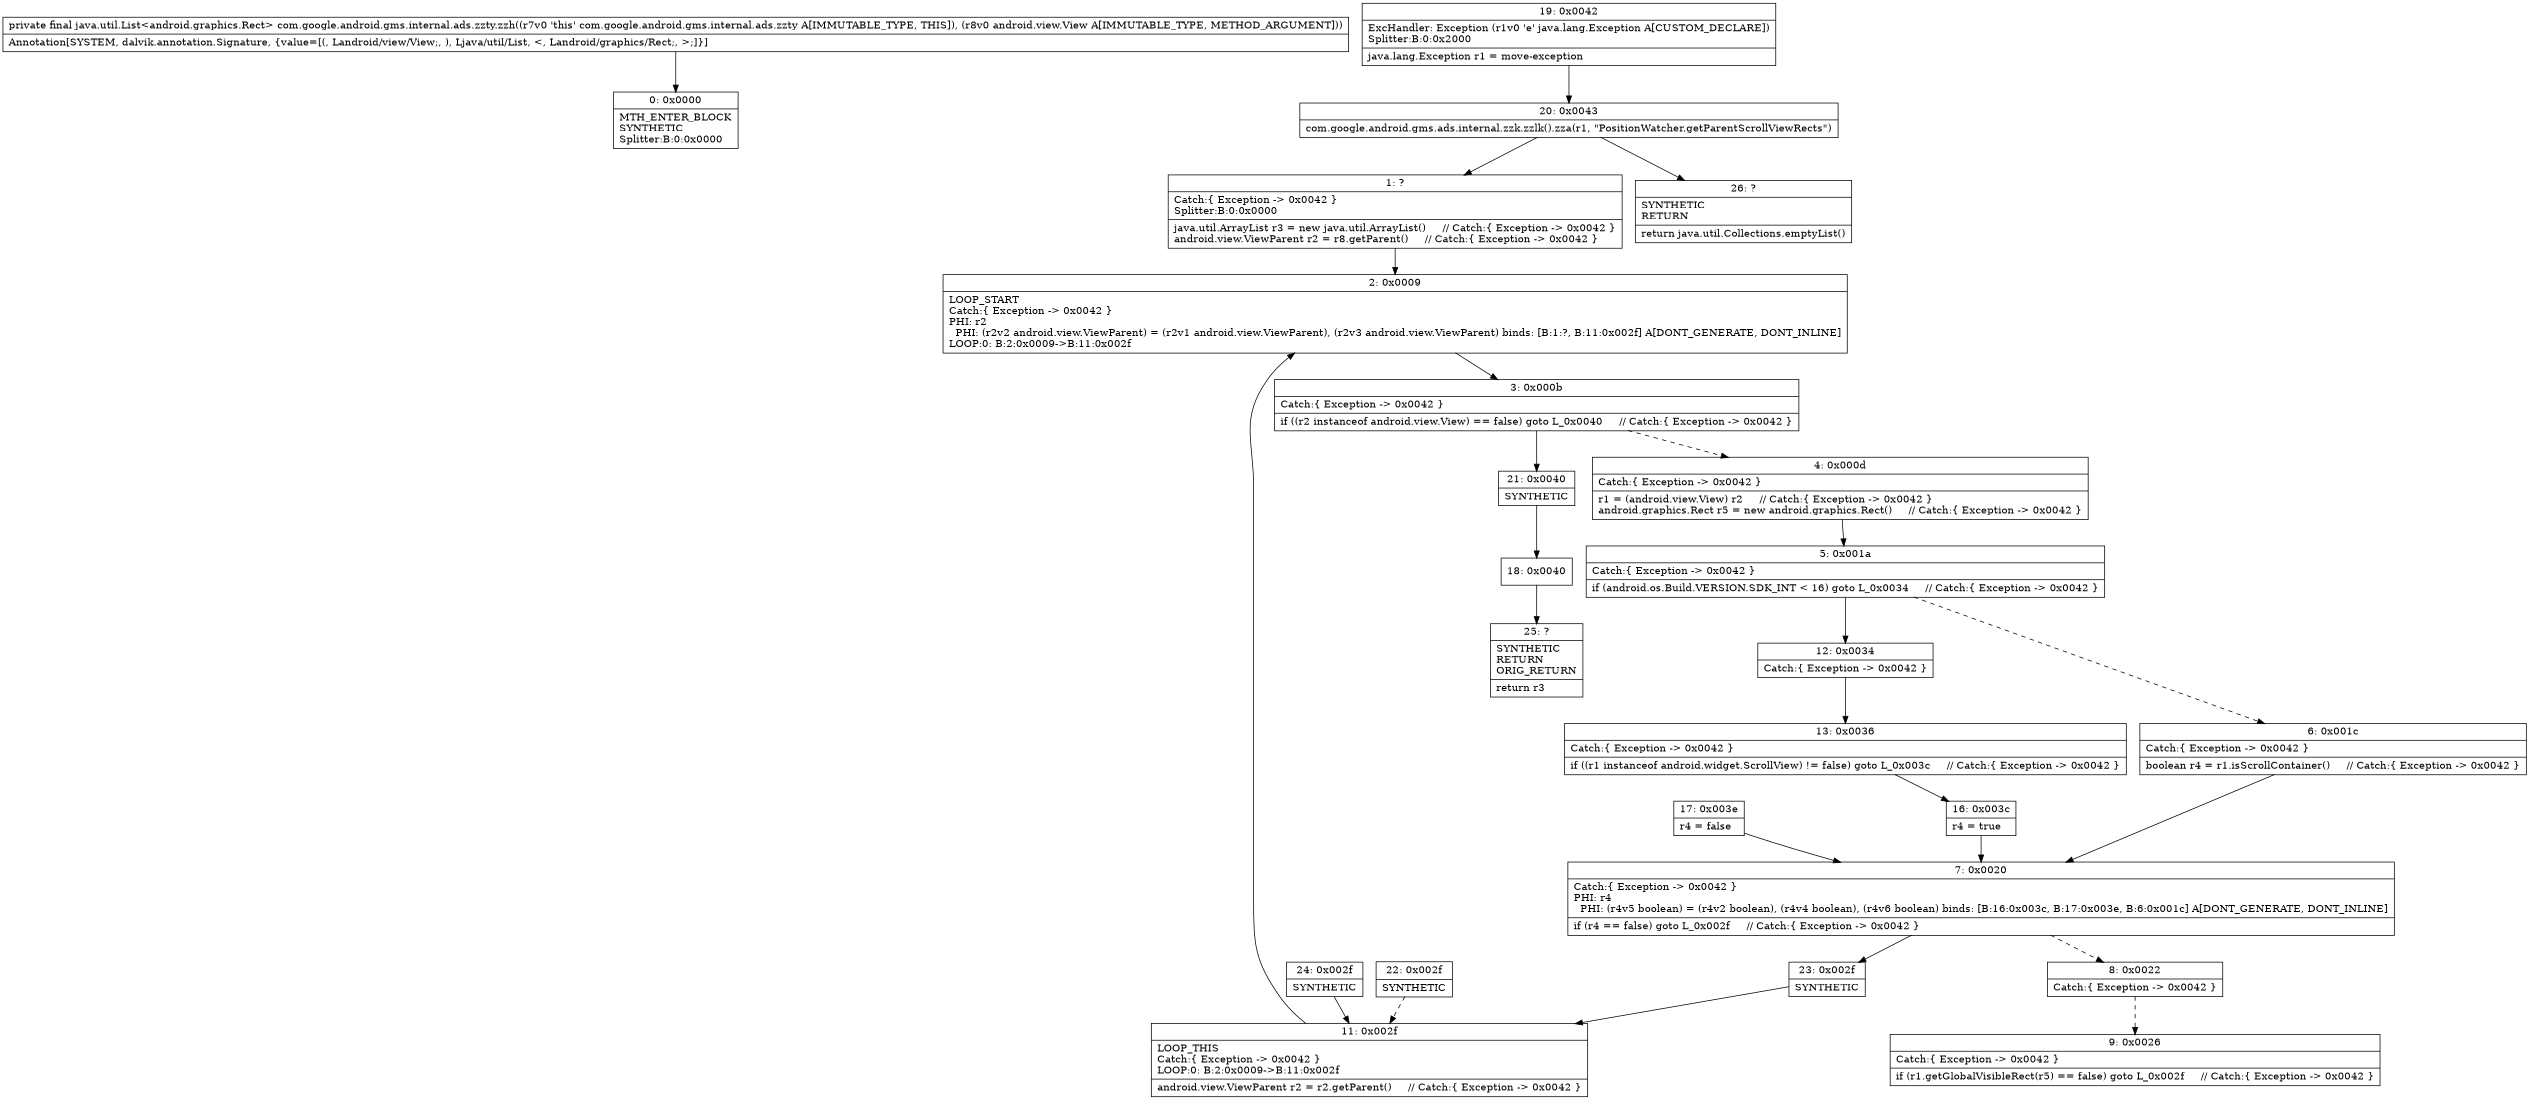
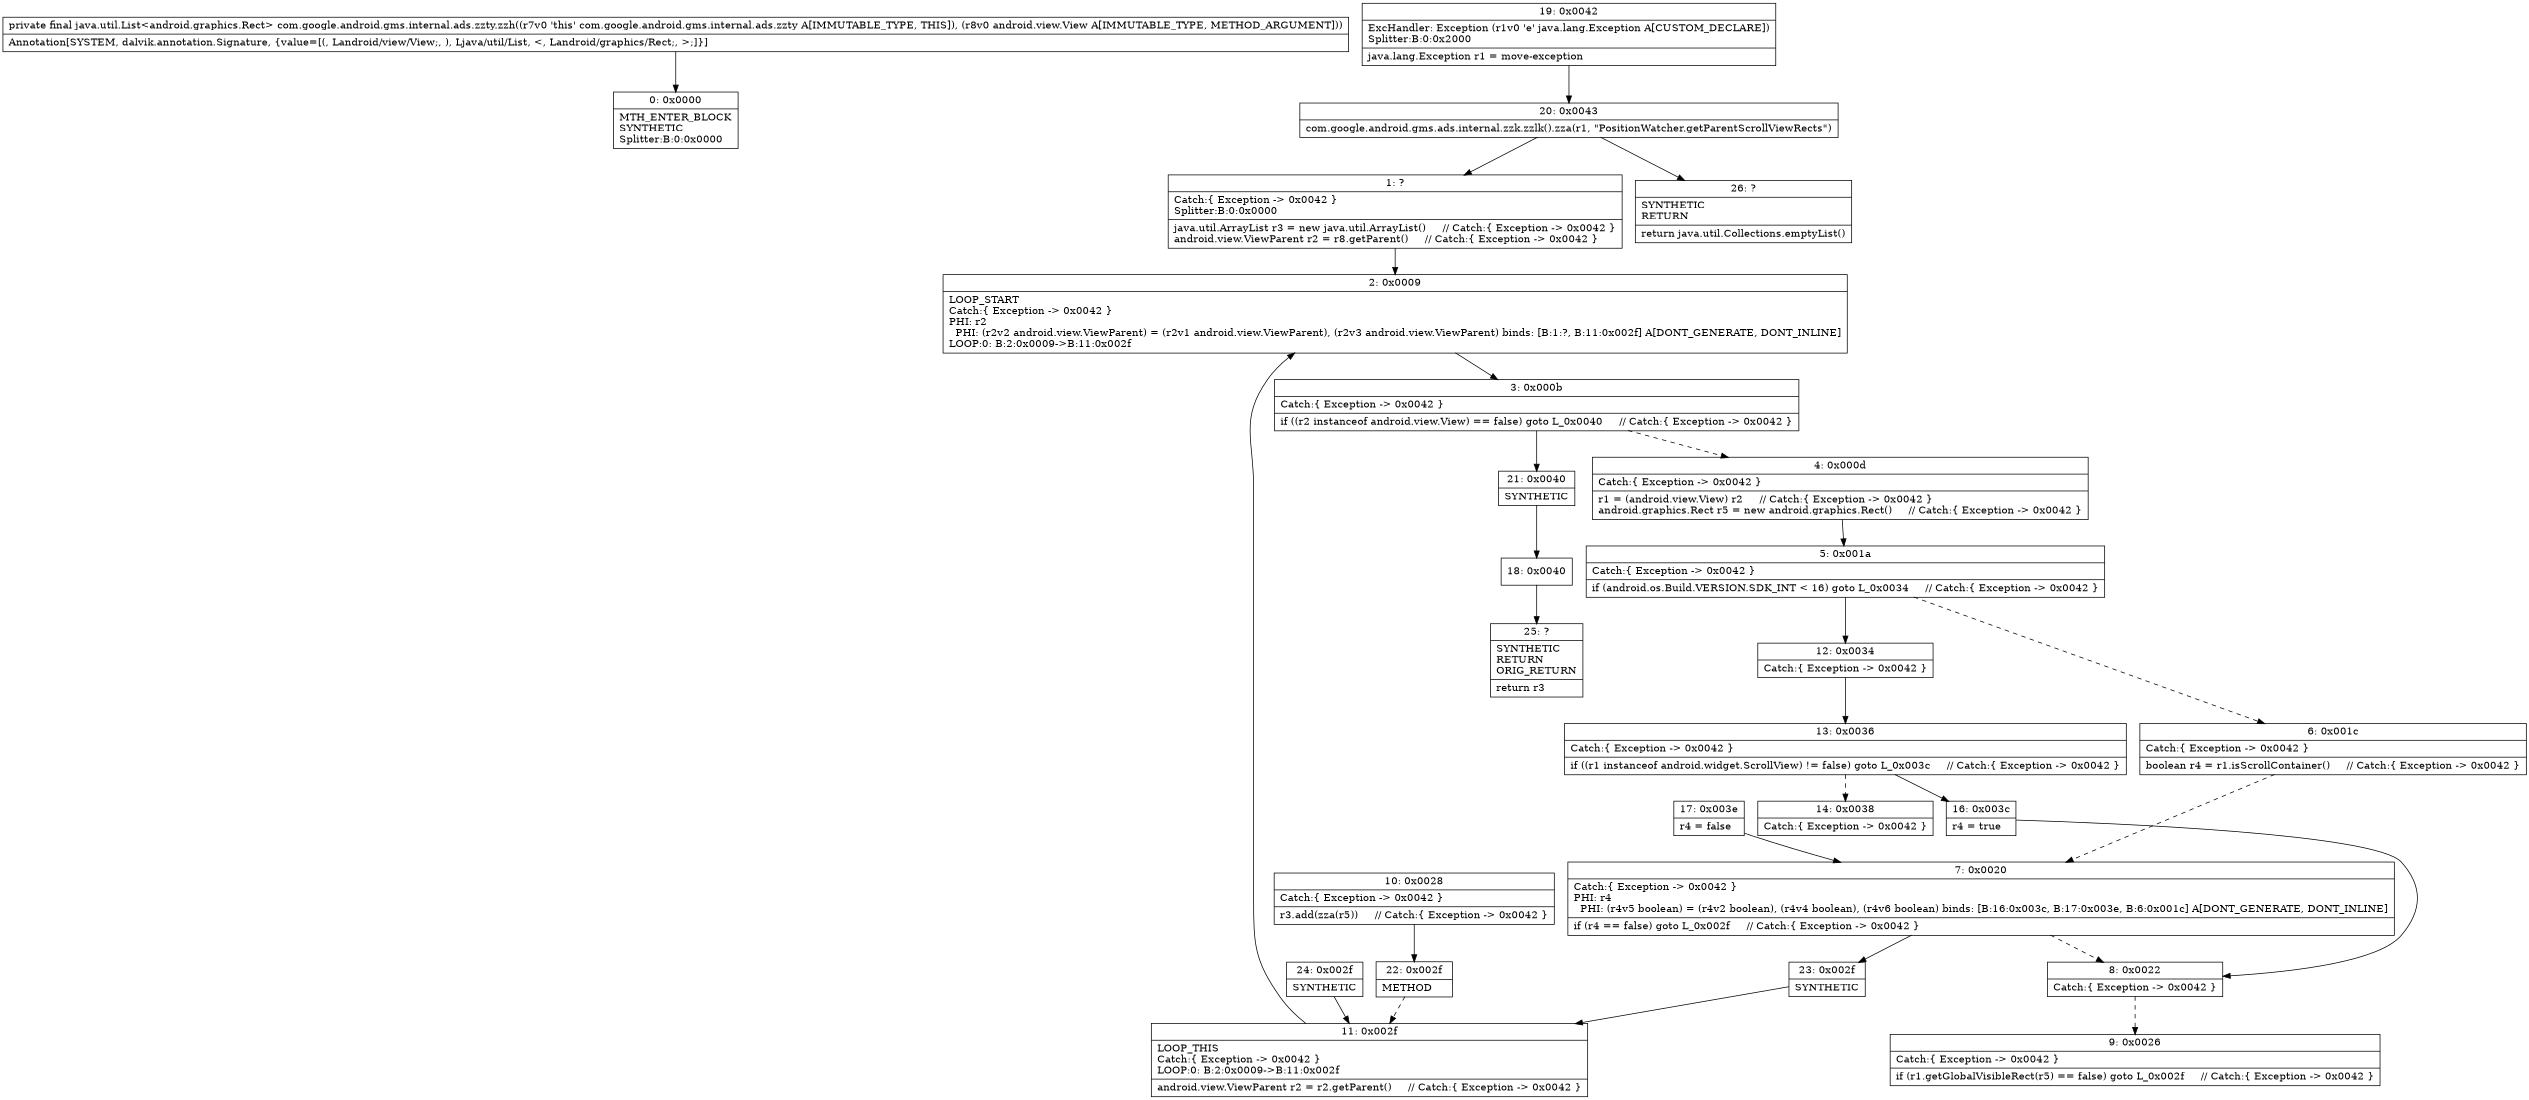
  digraph {
    node [shape=record]
    n1 [label="{0\:\ 0x0000|MTH_ENTER_BLOCK\lSYNTHETIC\lSplitter:B:0:0x0000\l}"]
    n2 [label="{1\:\ ?|Catch:\{ Exception \-\> 0x0042 \}\lSplitter:B:0:0x0000\l|java.util.ArrayList r3 = new java.util.ArrayList()     \/\/ Catch:\{ Exception \-\> 0x0042 \}\landroid.view.ViewParent r2 = r8.getParent()     \/\/ Catch:\{ Exception \-\> 0x0042 \}\l}"]
    n3 [label="{2\:\ 0x0009|LOOP_START\lCatch:\{ Exception \-\> 0x0042 \}\lPHI: r2 \l  PHI: (r2v2 android.view.ViewParent) = (r2v1 android.view.ViewParent), (r2v3 android.view.ViewParent) binds: [B:1:?, B:11:0x002f] A[DONT_GENERATE, DONT_INLINE]\lLOOP:0: B:2:0x0009\-\>B:11:0x002f\l}"]
    n4 [label="{19\:\ 0x0042|ExcHandler: Exception (r1v0 'e' java.lang.Exception A[CUSTOM_DECLARE])\lSplitter:B:0:0x2000\l|java.lang.Exception r1 = move\-exception\l}"]
    n5 [label="{20\:\ 0x0043|com.google.android.gms.ads.internal.zzk.zzlk().zza(r1, \"PositionWatcher.getParentScrollViewRects\")\l}"]
    n6 [label="{3\:\ 0x000b|Catch:\{ Exception \-\> 0x0042 \}\l|if ((r2 instanceof android.view.View) == false) goto L_0x0040     \/\/ Catch:\{ Exception \-\> 0x0042 \}\l}"]
    n7 [label="{4\:\ 0x000d|Catch:\{ Exception \-\> 0x0042 \}\l|r1 = (android.view.View) r2     \/\/ Catch:\{ Exception \-\> 0x0042 \}\landroid.graphics.Rect r5 = new android.graphics.Rect()     \/\/ Catch:\{ Exception \-\> 0x0042 \}\l}"]
    n8 [label="{21\:\ 0x0040|SYNTHETIC\l}"]
    n9 [label="{5\:\ 0x001a|Catch:\{ Exception \-\> 0x0042 \}\l|if (android.os.Build.VERSION.SDK_INT \< 16) goto L_0x0034     \/\/ Catch:\{ Exception \-\> 0x0042 \}\l}"]
    n10 [label="{18\:\ 0x0040}"]
    n11 [label="{6\:\ 0x001c|Catch:\{ Exception \-\> 0x0042 \}\l|boolean r4 = r1.isScrollContainer()     \/\/ Catch:\{ Exception \-\> 0x0042 \}\l}"]
    n12 [label="{12\:\ 0x0034|Catch:\{ Exception \-\> 0x0042 \}\l}"]
    n13 [label="{7\:\ 0x0020|Catch:\{ Exception \-\> 0x0042 \}\lPHI: r4 \l  PHI: (r4v5 boolean) = (r4v2 boolean), (r4v4 boolean), (r4v6 boolean) binds: [B:16:0x003c, B:17:0x003e, B:6:0x001c] A[DONT_GENERATE, DONT_INLINE]\l|if (r4 == false) goto L_0x002f     \/\/ Catch:\{ Exception \-\> 0x0042 \}\l}"]
    n14 [label="{13\:\ 0x0036|Catch:\{ Exception \-\> 0x0042 \}\l|if ((r1 instanceof android.widget.ScrollView) != false) goto L_0x003c     \/\/ Catch:\{ Exception \-\> 0x0042 \}\l}"]
    n15 [label="{8\:\ 0x0022|Catch:\{ Exception \-\> 0x0042 \}\l}"]
    n16 [label="{23\:\ 0x002f|SYNTHETIC\l}"]
    n17 [label="{9\:\ 0x0026|Catch:\{ Exception \-\> 0x0042 \}\l|if (r1.getGlobalVisibleRect(r5) == false) goto L_0x002f     \/\/ Catch:\{ Exception \-\> 0x0042 \}\l}"]
    n18 [label="{11\:\ 0x002f|LOOP_THIS\lCatch:\{ Exception \-\> 0x0042 \}\lLOOP:0: B:2:0x0009\-\>B:11:0x002f\l|android.view.ViewParent r2 = r2.getParent()     \/\/ Catch:\{ Exception \-\> 0x0042 \}\l}"]
-   n20 [label="{22\:\ 0x002f|SYNTHETIC\l}"]
+   n19 [label="{10\:\ 0x0028|Catch:\{ Exception \-\> 0x0042 \}\l|r3.add(zza(r5))     \/\/ Catch:\{ Exception \-\> 0x0042 \}\l}"]
+   n20 [label="{22\:\ 0x002f|METHOD\l}"]
    n21 [label="{24\:\ 0x002f|SYNTHETIC\l}"]
+   n22 [label="{14\:\ 0x0038|Catch:\{ Exception \-\> 0x0042 \}\l}"]
    n23 [label="{16\:\ 0x003c|r4 = true\l}"]
    n24 [label="{17\:\ 0x003e|r4 = false\l}"]
    n25 [label="{25\:\ ?|SYNTHETIC\lRETURN\lORIG_RETURN\l|return r3\l}"]
    n26 [label="{26\:\ ?|SYNTHETIC\lRETURN\l|return java.util.Collections.emptyList()\l}"]
    n27 [label="{private final java.util.List\<android.graphics.Rect\> com.google.android.gms.internal.ads.zzty.zzh((r7v0 'this' com.google.android.gms.internal.ads.zzty A[IMMUTABLE_TYPE, THIS]), (r8v0 android.view.View A[IMMUTABLE_TYPE, METHOD_ARGUMENT]))  | Annotation[SYSTEM, dalvik.annotation.Signature, \{value=[(, Landroid\/view\/View;, ), Ljava\/util\/List, \<, Landroid\/graphics\/Rect;, \>;]\}]\l}"]
    n2 -> n3
    n3 -> n6
    n4 -> n5
    n5 -> n2
    n5 -> n26
    n6 -> n7 [style=dashed]
    n6 -> n8
    n7 -> n9
    n8 -> n10
    n9 -> n11 [style=dashed]
    n9 -> n12
    n10 -> n25
-   n11 -> n13
+   n11 -> n13 [style=dashed]
    n12 -> n14
    n13 -> n15 [style=dashed]
    n13 -> n16
+   n14 -> n22 [style=dashed]
    n14 -> n23
    n15 -> n17 [style=dashed]
    n16 -> n18
    n18 -> n3
+   n19 -> n20
    n20 -> n18 [style=dashed]
    n21 -> n18
-   n23 -> n13
+   n23 -> n15
    n24 -> n13
    n27 -> n1
  }
